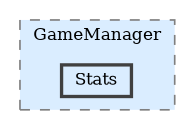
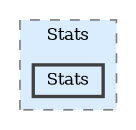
  digraph {
    compound=true
    fontname="DejaVu Serif"
    n1 [color=grey25 fillcolor="#daedff" fontname="DejaVu Serif" fontsize=10 height=0.2 label=Stats shape=box style="filled,bold" width=0.4]
    subgraph cluster_1 {
      bgcolor="#daedff"
      fontsize=10
-     label=GameManager
+     label=Stats
      pencolor=grey50
      style="filled,dashed"
      n1
    }
  }
